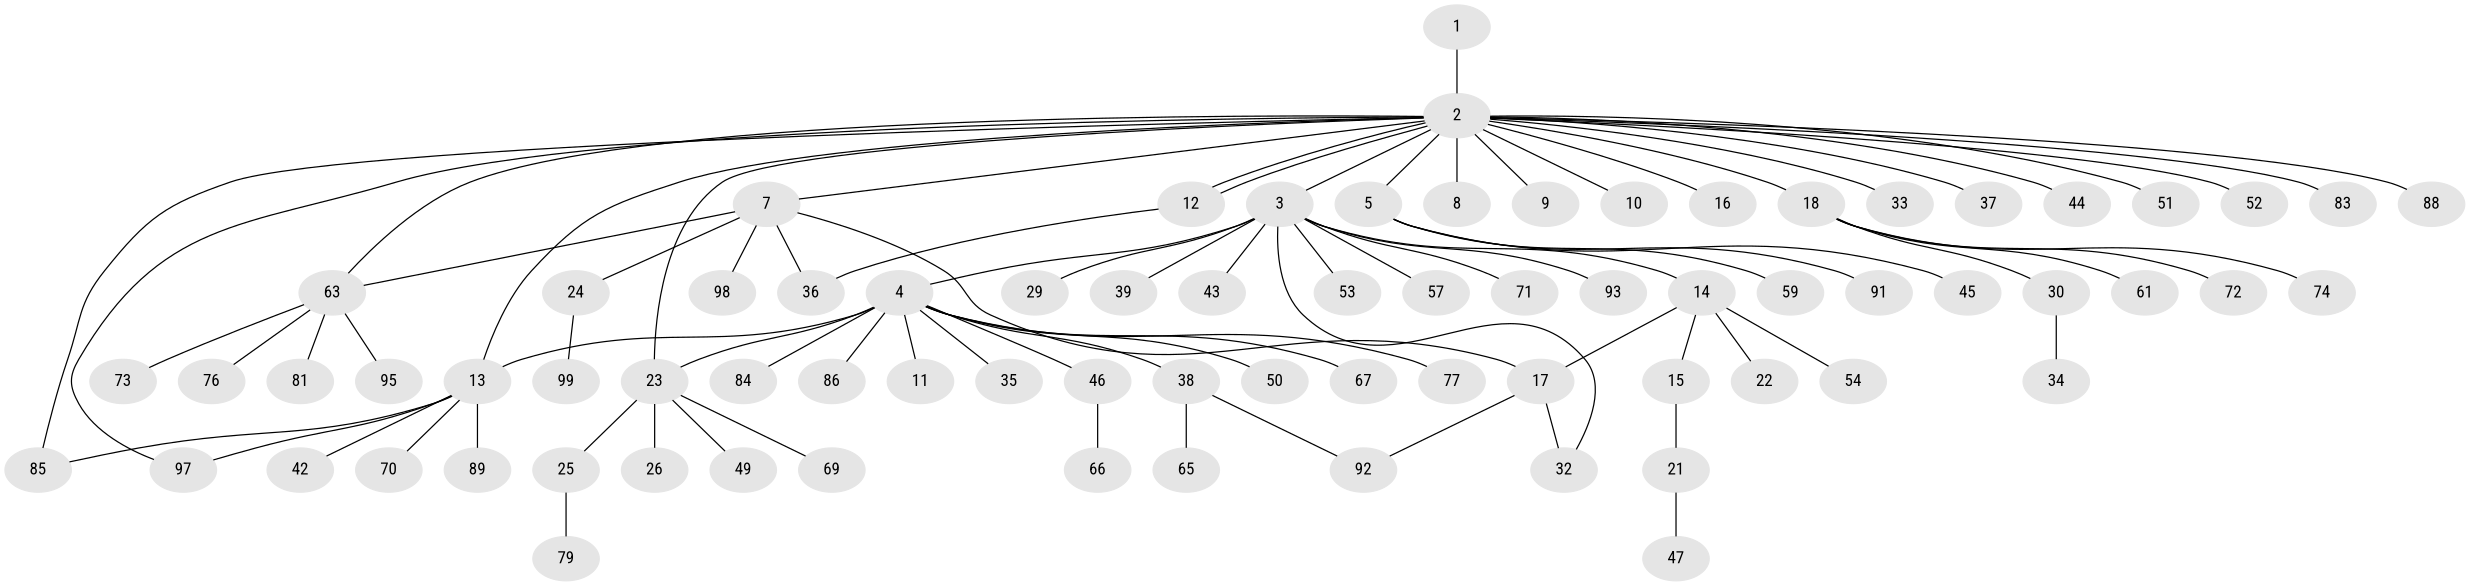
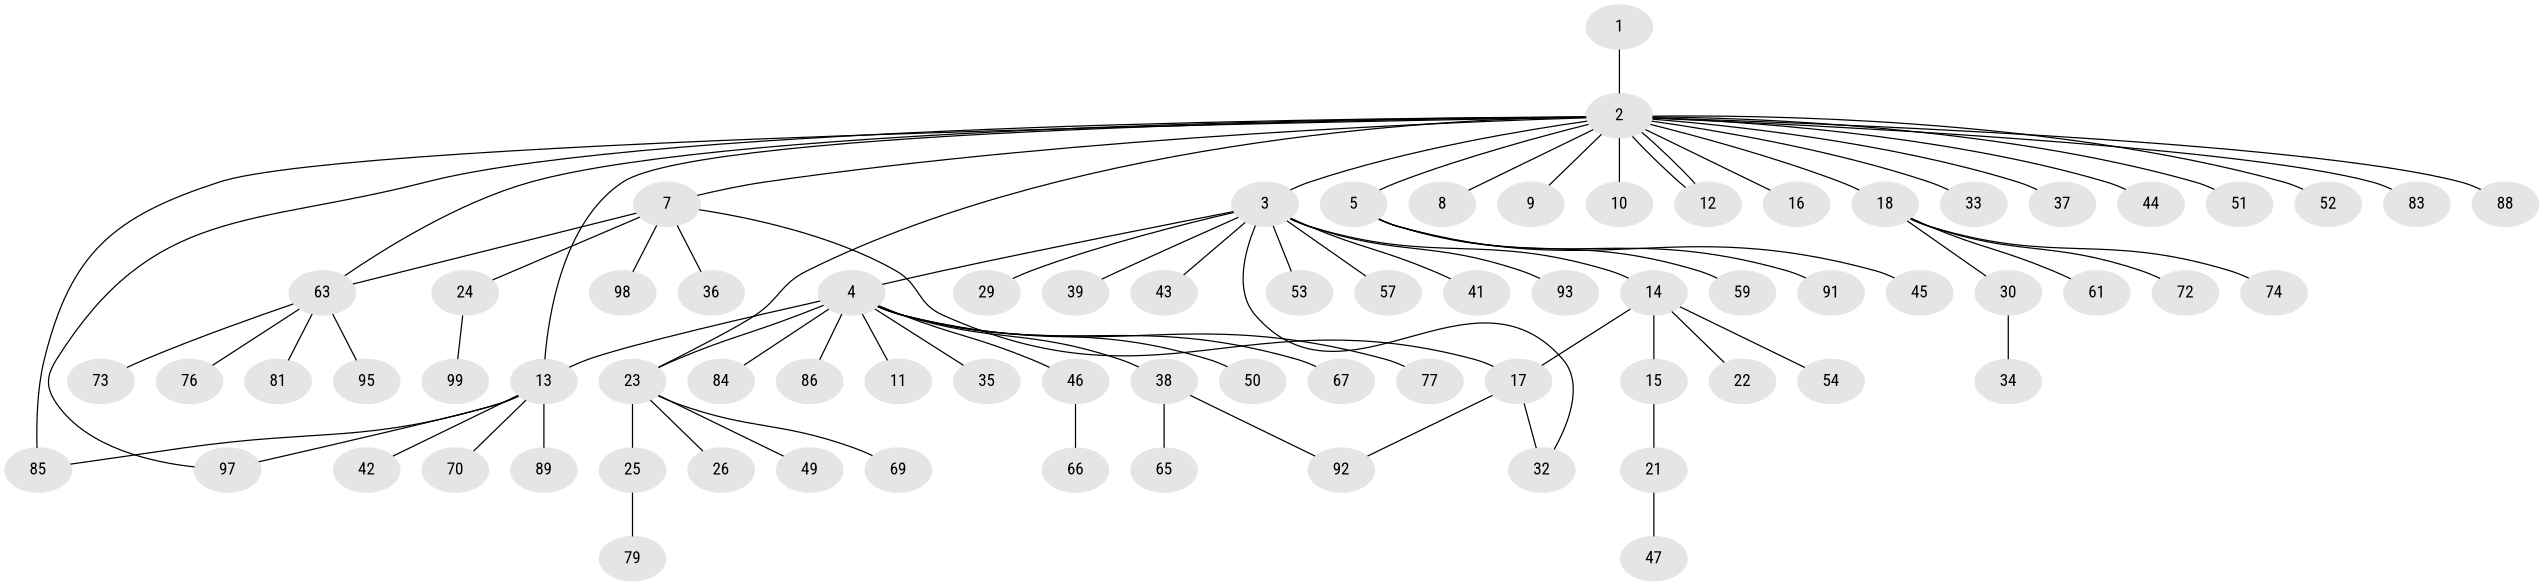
  graph {
    fontname="Roboto Condensed"
    node [color=gray90 fontname="Roboto Condensed" style=filled]
    edge [fontname="Roboto Condensed"]
    1 [super="+28"]
    2 [super="+6"]
    3 [super="+20"]
    5 [super="+89"]
    7 [super="+40"]
    8 [super="+62"]
    9
    10
    12 [super="+48"]
    13 [super="+56"]
    16
    18 [super="+55"]
    23 [super="+80"]
    33
    37
    44
    51
    52
    63 [super="+94"]
    83
    85
    88
    n23 [label=97]
    4 [super="+31"]
    14 [super="+87"]
    29
    32
    39
    43
    53
    57
-   71
+   71 [label=41]
    93 [super="+100"]
    45
    59
    91
    17 [super="+68"]
    24 [super="+27"]
    36 [super="+97"]
    98
    n41 [label=89]
    42 [super="+90"]
    70
    30 [super="+41"]
    61
    72
    74 [super="+75"]
    25 [super="+60"]
    26
    49
    69
    73
    76
    81
    95
    11
    35 [super="+58"]
    38
    46
    50
    67
    77 [super="+78"]
    84
    86
    15
    22
    54
    92
    65 [super="+82"]
    66
    99
    21
    47 [super="+64"]
    34
    79
    1 -- 2 [weight=2]
    2 -- 3
    2 -- 5
    2 -- 7
    2 -- 8
    2 -- 9
    2 -- 10
    2 -- 12
    2 -- 12
    2 -- 13
    2 -- 16
    2 -- 18
    2 -- 23 [weight=2]
    2 -- 33
    2 -- 37
    2 -- 44
    2 -- 51
    2 -- 52
    2 -- 63
    2 -- 83
    2 -- 85
    2 -- 88
    2 -- n23
    3 -- 4
    3 -- 14
    3 -- 29
    3 -- 32
    3 -- 39
    3 -- 43
    3 -- 53
    3 -- 57
    3 -- 71
    3 -- 93
    5 -- 45
    5 -- 59
    5 -- 91
    7 -- 63
    7 -- 17
    7 -- 24
    7 -- 36
    7 -- 98
-   12 -- 36
    13 -- 85
    13 -- n23
    13 -- n41
    13 -- 42
    13 -- 70
    18 -- 30
    18 -- 61
    18 -- 72
    18 -- 74
    23 -- 25
    23 -- 26
    23 -- 49
    23 -- 69
    63 -- 73
    63 -- 76
    63 -- 81
    63 -- 95
    4 -- 13 [weight=2]
    4 -- 23
    4 -- 11
    4 -- 35
    4 -- 38
    4 -- 46
    4 -- 50
    4 -- 67
    4 -- 77
    4 -- 84
    4 -- 86
    14 -- 17
    14 -- 15
    14 -- 22
    14 -- 54
    17 -- 32
    17 -- 92
    24 -- 99
    30 -- 34
    25 -- 79
    38 -- 92
    38 -- 65
    46 -- 66
    15 -- 21
    21 -- 47
  }
